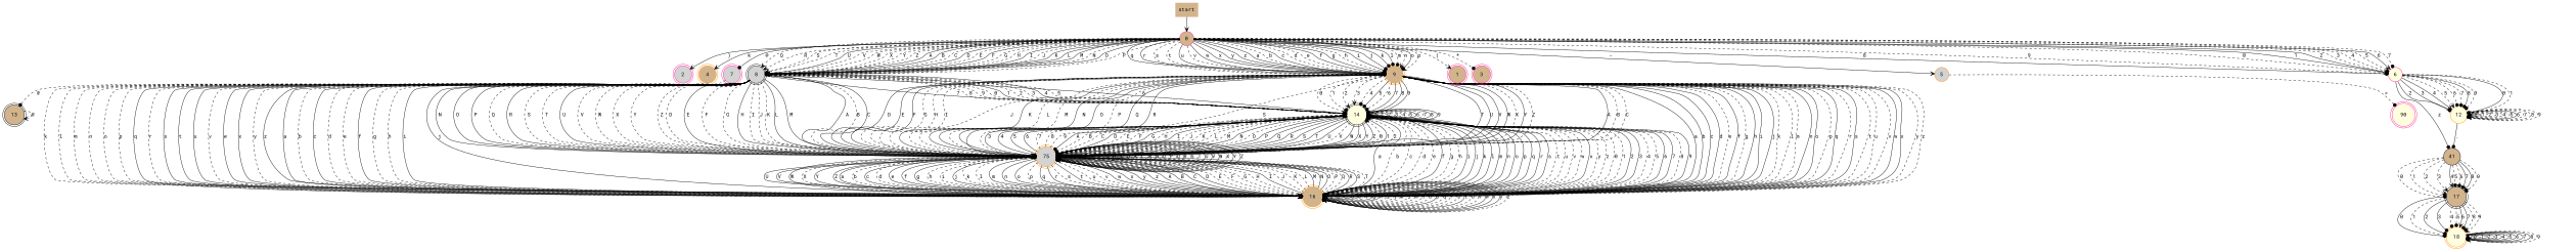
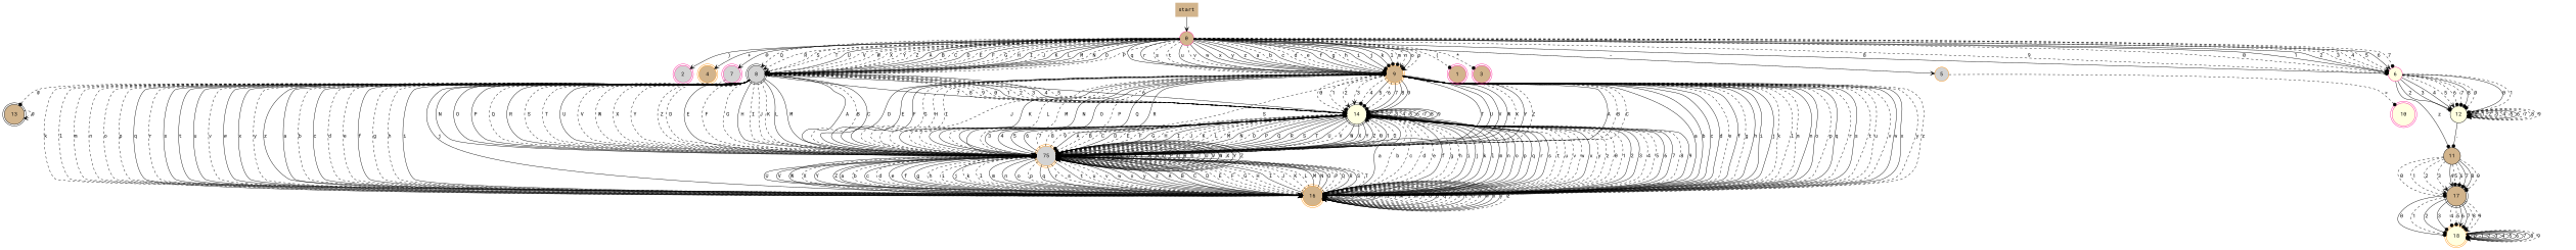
  digraph {
    fontname="Roboto Mono"
    rankdir=TB
    node [color=deeppink fillcolor=tan fontname="Roboto Mono" shape=doublecircle style=filled]
    edge [arrowhead=dot fontname="Roboto Mono" style=dashed]
    2 [fillcolor=lightgrey]
    4 [color=darkorange]
    7 [fillcolor=lightgrey]
    13 [color=black]
    8 [color=black fillcolor=lightgrey]
    14 [color=black fillcolor=lightyellow]
    n7 [color=darkorange fillcolor=lightgrey label=75]
    16 [color=darkorange]
    9 [color=darkorange]
-   10 [fillcolor=lightyellow label=90]
+   10 [fillcolor=lightyellow]
    17 [color=black]
    18 [color=darkorange fillcolor=lightyellow]
    start [color=black shape=plaintext]
    0 [shape=circle]
    1
    3
    5 [color=darkorange fillcolor=lightgrey shape=circle]
    6 [fillcolor=lightyellow shape=circle]
-   12 [color=darkorange fillcolor=lightyellow shape=circle]
-   11 [color=black shape=circle label=41]
+   12 [color=black fillcolor=lightyellow shape=circle]
+   11 [color=black shape=circle]
    7 -> 13 [label="@"]
    13 -> 13 [arrowhead=vee label="@"]
    8 -> 14 [label=0]
    8 -> 14 [arrowhead=vee label=1 style=solid]
    8 -> 14 [arrowhead=vee label=2]
    8 -> 14 [label=3]
    8 -> 14 [arrowhead=vee label=4 style=solid]
    8 -> 14 [label=5]
    8 -> 14 [arrowhead=vee label=6 style=solid]
    8 -> 14 [arrowhead=vee label=7 style=solid]
    8 -> 14 [label=8]
    8 -> 14 [arrowhead=vee label=9]
    8 -> n7 [label=A style=solid]
    8 -> n7 [label=B]
    8 -> n7 [arrowhead=vee label=C style=solid]
    8 -> n7 [arrowhead=vee label=D]
    8 -> n7 [label=E style=solid]
    8 -> n7 [arrowhead=vee label=F]
    8 -> n7 [arrowhead=vee label=G]
    8 -> n7 [arrowhead=vee label=H style=solid]
    8 -> n7 [arrowhead=vee label=I]
    8 -> n7 [arrowhead=vee label=J]
    8 -> n7 [arrowhead=vee label=K]
    8 -> n7 [label=L style=solid]
    8 -> n7 [arrowhead=vee label=M style=solid]
    8 -> n7 [label=N style=solid]
    8 -> n7 [arrowhead=vee label=O style=solid]
    8 -> n7 [arrowhead=vee label=P style=solid]
    8 -> n7 [arrowhead=vee label=Q]
    8 -> n7 [arrowhead=vee label=R style=solid]
    8 -> n7 [arrowhead=vee label=S]
    8 -> n7 [arrowhead=vee label=T]
    8 -> n7 [arrowhead=vee label=U style=solid]
    8 -> n7 [arrowhead=vee label=V]
    8 -> n7 [arrowhead=vee label=W]
    8 -> n7 [label=X]
    8 -> n7 [label=Y]
    8 -> n7 [arrowhead=vee label=Z]
    8 -> 16 [arrowhead=vee label=a style=solid]
    8 -> 16 [arrowhead=vee label=b]
    8 -> 16 [arrowhead=vee label=c style=solid]
    8 -> 16 [arrowhead=vee label=d]
    8 -> 16 [arrowhead=vee label=e]
    8 -> 16 [label=f style=solid]
    8 -> 16 [arrowhead=vee label=g]
    8 -> 16 [label=h]
    8 -> 16 [label=i style=solid]
    8 -> 16 [arrowhead=vee label=j style=solid]
    8 -> 16 [arrowhead=vee label=k]
    8 -> 16 [arrowhead=vee label=l]
    8 -> 16 [arrowhead=vee label=m]
    8 -> 16 [label=n]
    8 -> 16 [label=o]
    8 -> 16 [arrowhead=vee label=p]
    8 -> 16 [label=q style=solid]
    8 -> 16 [label=r]
    8 -> 16 [label=s style=solid]
    8 -> 16 [label=t style=solid]
    8 -> 16 [label=u style=solid]
    8 -> 16 [arrowhead=vee label=v]
    8 -> 16 [arrowhead=vee label=w style=solid]
    8 -> 16 [label=x style=solid]
    8 -> 16 [arrowhead=vee label=y]
    8 -> 16 [arrowhead=vee label=z style=solid]
    14 -> 14 [arrowhead=vee label=0 style=solid]
    14 -> 14 [arrowhead=vee label=1]
    14 -> 14 [label=2 style=solid]
    14 -> 14 [arrowhead=vee label=3]
    14 -> 14 [label=4]
    14 -> 14 [arrowhead=vee label=5]
    14 -> 14 [label=6 style=solid]
    14 -> 14 [label=7]
    14 -> 14 [label=8 style=solid]
    14 -> 14 [arrowhead=vee label=9 style=solid]
    14 -> n7 [label=A style=solid]
    14 -> n7 [label=B]
    14 -> n7 [label=C]
    14 -> n7 [label=D style=solid]
    14 -> n7 [label=E]
    14 -> n7 [label=F]
    14 -> n7 [arrowhead=vee label=G style=solid]
    14 -> n7 [label=H]
    14 -> n7 [label=I style=solid]
    14 -> n7 [label=J]
    14 -> n7 [label=K]
    14 -> n7 [arrowhead=vee label=L]
    14 -> n7 [label=M]
    14 -> n7 [label=N style=solid]
    14 -> n7 [label=O]
    14 -> n7 [label=P style=solid]
    14 -> n7 [arrowhead=vee label=Q style=solid]
    14 -> n7 [arrowhead=vee label=R style=solid]
    14 -> n7 [arrowhead=vee label=S style=solid]
    14 -> n7 [label=T style=solid]
    14 -> n7 [arrowhead=vee label=U style=solid]
    14 -> n7 [arrowhead=vee label=V]
    14 -> n7 [arrowhead=vee label=W style=solid]
    14 -> n7 [label=X style=solid]
    14 -> n7 [label=Y style=solid]
    14 -> n7 [arrowhead=vee label=Z style=solid]
    14 -> 16 [arrowhead=vee label=a style=solid]
    14 -> 16 [arrowhead=vee label=b]
    14 -> 16 [label=c]
    14 -> 16 [arrowhead=vee label=d]
    14 -> 16 [arrowhead=vee label=e]
    14 -> 16 [label=f style=solid]
    14 -> 16 [label=g]
    14 -> 16 [arrowhead=vee label=h]
    14 -> 16 [arrowhead=vee label=i style=solid]
    14 -> 16 [label=j style=solid]
    14 -> 16 [arrowhead=vee label=k style=solid]
    14 -> 16 [label=l style=solid]
    14 -> 16 [label=m style=solid]
    14 -> 16 [arrowhead=vee label=n style=solid]
    14 -> 16 [arrowhead=vee label=o style=solid]
    14 -> 16 [label=p style=solid]
    14 -> 16 [arrowhead=vee label=q style=solid]
    14 -> 16 [label=r style=solid]
    14 -> 16 [arrowhead=vee label=s style=solid]
    14 -> 16 [arrowhead=vee label=t]
    14 -> 16 [label=u]
    14 -> 16 [label=v]
    14 -> 16 [label=w]
    14 -> 16 [label=x style=solid]
    14 -> 16 [label=y]
    14 -> 16 [label=z]
    n7 -> 14 [label=0]
    n7 -> 14 [arrowhead=vee label=1 style=solid]
    n7 -> 14 [label=2]
    n7 -> 14 [arrowhead=vee label=3 style=solid]
    n7 -> 14 [label=4 style=solid]
    n7 -> 14 [label=5 style=solid]
    n7 -> 14 [arrowhead=vee label=6 style=solid]
    n7 -> 14 [arrowhead=vee label=7]
    n7 -> 14 [label=8]
    n7 -> 14 [label=9]
    n7 -> n7 [arrowhead=vee label=A style=solid]
    n7 -> n7 [arrowhead=vee label=B]
    n7 -> n7 [arrowhead=vee label=C style=solid]
    n7 -> n7 [arrowhead=vee label=D style=solid]
    n7 -> n7 [arrowhead=vee label=E style=solid]
    n7 -> n7 [label=F style=solid]
    n7 -> n7 [arrowhead=vee label=G]
    n7 -> n7 [arrowhead=vee label=H]
    n7 -> n7 [label=I style=solid]
    n7 -> n7 [label=J]
    n7 -> n7 [arrowhead=vee label=K]
    n7 -> n7 [label=L]
    n7 -> n7 [label=M]
    n7 -> n7 [label=N]
    n7 -> n7 [arrowhead=vee label=O]
    n7 -> n7 [arrowhead=vee label=P]
    n7 -> n7 [label=Q]
    n7 -> n7 [label=R style=solid]
    n7 -> n7 [arrowhead=vee label=S]
    n7 -> n7 [label=T]
    n7 -> n7 [label=U style=solid]
    n7 -> n7 [arrowhead=vee label=V style=solid]
    n7 -> n7 [arrowhead=vee label=W style=solid]
    n7 -> n7 [label=X]
    n7 -> n7 [arrowhead=vee label=Y style=solid]
    n7 -> n7 [label=Z style=solid]
    n7 -> 16 [label=a style=solid]
    n7 -> 16 [label=b]
    n7 -> 16 [arrowhead=vee label=c style=solid]
    n7 -> 16 [label=d]
    n7 -> 16 [arrowhead=vee label=e style=solid]
    n7 -> 16 [arrowhead=vee label=f style=solid]
    n7 -> 16 [arrowhead=vee label=g style=solid]
    n7 -> 16 [label=h]
    n7 -> 16 [arrowhead=vee label=i]
    n7 -> 16 [arrowhead=vee label=j style=solid]
    n7 -> 16 [arrowhead=vee label=k]
    n7 -> 16 [arrowhead=vee label=l]
    n7 -> 16 [arrowhead=vee label=m style=solid]
    n7 -> 16 [arrowhead=vee label=n style=solid]
    n7 -> 16 [arrowhead=vee label=o style=solid]
    n7 -> 16 [arrowhead=vee label=p]
    n7 -> 16 [label=q style=solid]
    n7 -> 16 [label=r style=solid]
    n7 -> 16 [label=s]
    n7 -> 16 [arrowhead=vee label=t style=solid]
    n7 -> 16 [label=u]
    n7 -> 16 [label=v]
    n7 -> 16 [label=w style=solid]
    n7 -> 16 [label=x style=solid]
    n7 -> 16 [arrowhead=vee label=y style=solid]
    n7 -> 16 [label=z style=solid]
    16 -> 14 [arrowhead=vee label=0]
    16 -> 14 [arrowhead=vee label=1]
    16 -> 14 [label=2 style=solid]
    16 -> 14 [label=3 style=solid]
    16 -> 14 [label=4]
    16 -> 14 [label=5]
    16 -> 14 [label=6 style=solid]
    16 -> 14 [label=7 style=solid]
    16 -> 14 [arrowhead=vee label=8]
    16 -> 14 [label=9 style=solid]
    16 -> n7 [arrowhead=vee label=A style=solid]
    16 -> n7 [label=B style=solid]
    16 -> n7 [label=C style=solid]
    16 -> n7 [label=D style=solid]
    16 -> n7 [arrowhead=vee label=E]
    16 -> n7 [arrowhead=vee label=F]
    16 -> n7 [arrowhead=vee label=G]
    16 -> n7 [arrowhead=vee label=H]
    16 -> n7 [arrowhead=vee label=I style=solid]
    16 -> n7 [label=J]
    16 -> n7 [label=K]
    16 -> n7 [label=L]
    16 -> n7 [label=M style=solid]
    16 -> n7 [label=N style=solid]
    16 -> n7 [arrowhead=vee label=O style=solid]
    16 -> n7 [label=P]
    16 -> n7 [label=Q]
    16 -> n7 [arrowhead=vee label=R style=solid]
    16 -> n7 [arrowhead=vee label=S style=solid]
    16 -> n7 [label=T]
    16 -> n7 [label=U style=solid]
    16 -> n7 [label=V style=solid]
    16 -> n7 [label=W style=solid]
    16 -> n7 [arrowhead=vee label=X]
    16 -> n7 [label=Y style=solid]
    16 -> n7 [arrowhead=vee label=Z style=solid]
    16 -> 16 [label=a style=solid]
    16 -> 16 [arrowhead=vee label=b]
    16 -> 16 [label=c style=solid]
    16 -> 16 [label=d style=solid]
    16 -> 16 [arrowhead=vee label=e style=solid]
    16 -> 16 [label=f]
    16 -> 16 [arrowhead=vee label=g style=solid]
    16 -> 16 [label=h style=solid]
    16 -> 16 [label=i]
    16 -> 16 [arrowhead=vee label=j]
    16 -> 16 [arrowhead=vee label=k]
    16 -> 16 [label=l]
    16 -> 16 [arrowhead=vee label=m]
    16 -> 16 [label=n]
    16 -> 16 [label=o]
    16 -> 16 [label=p style=solid]
    16 -> 16 [label=q]
    16 -> 16 [label=r]
    16 -> 16 [arrowhead=vee label=s]
    16 -> 16 [label=t style=solid]
    16 -> 16 [label=u]
    16 -> 16 [arrowhead=vee label=v]
    16 -> 16 [arrowhead=vee label=w style=solid]
    16 -> 16 [label=x style=solid]
    16 -> 16 [label=y style=solid]
    16 -> 16 [label=z]
    9 -> 14 [arrowhead=vee label=0]
    9 -> 14 [label=1]
    9 -> 14 [arrowhead=vee label=2]
    9 -> 14 [arrowhead=vee label=3]
    9 -> 14 [label=4]
    9 -> 14 [label=5 style=solid]
    9 -> 14 [label=6]
    9 -> 14 [label=7 style=solid]
    9 -> 14 [arrowhead=vee label=8 style=solid]
    9 -> 14 [label=9 style=solid]
    9 -> n7 [arrowhead=vee label=A style=solid]
    9 -> n7 [arrowhead=vee label=B]
    9 -> n7 [arrowhead=vee label=C]
    9 -> n7 [label=D style=solid]
    9 -> n7 [label=E style=solid]
    9 -> n7 [label=F style=solid]
    9 -> n7 [label=G]
    9 -> n7 [arrowhead=vee label=H]
    9 -> n7 [arrowhead=vee label=I]
    9 -> n7 [arrowhead=vee label=J]
    9 -> n7 [label=K style=solid]
    9 -> n7 [arrowhead=vee label=L]
    9 -> n7 [arrowhead=vee label=M]
    9 -> n7 [arrowhead=vee label=N style=solid]
    9 -> n7 [arrowhead=vee label=O style=solid]
    9 -> n7 [label=P]
    9 -> n7 [label=Q style=solid]
    9 -> n7 [arrowhead=vee label=R style=solid]
    9 -> n7 [arrowhead=vee label=S]
    9 -> n7 [label=T style=solid]
    9 -> n7 [label=U style=solid]
    9 -> n7 [label=V style=solid]
    9 -> n7 [label=W style=solid]
    9 -> n7 [arrowhead=vee label=X]
    9 -> n7 [label=Y style=solid]
    9 -> n7 [arrowhead=vee label=Z]
    9 -> 16 [label=a style=solid]
    9 -> 16 [label=b style=solid]
    9 -> 16 [arrowhead=vee label=c style=solid]
    9 -> 16 [arrowhead=vee label=d style=solid]
    9 -> 16 [label=e]
    9 -> 16 [arrowhead=vee label=f style=solid]
    9 -> 16 [label=g]
    9 -> 16 [arrowhead=vee label=h style=solid]
    9 -> 16 [arrowhead=vee label=i style=solid]
    9 -> 16 [label=j style=solid]
    9 -> 16 [label=k]
    9 -> 16 [arrowhead=vee label=l]
    9 -> 16 [arrowhead=vee label=m]
    9 -> 16 [label=n style=solid]
    9 -> 16 [label=o style=solid]
    9 -> 16 [label=p]
    9 -> 16 [label=q style=solid]
    9 -> 16 [arrowhead=vee label=r]
    9 -> 16 [arrowhead=vee label=s style=solid]
    9 -> 16 [arrowhead=vee label=t]
    9 -> 16 [label=u]
    9 -> 16 [arrowhead=vee label=v]
    9 -> 16 [arrowhead=vee label=w style=solid]
    9 -> 16 [arrowhead=vee label=x style=solid]
    9 -> 16 [arrowhead=vee label=y]
    9 -> 16 [arrowhead=vee label=z]
    17 -> 18 [label=0 style=solid]
    17 -> 18 [arrowhead=vee label=1]
    17 -> 18 [label=2 style=solid]
    17 -> 18 [label=3 style=solid]
    17 -> 18 [label=4]
    17 -> 18 [label=5]
    17 -> 18 [arrowhead=vee label=6 style=solid]
    17 -> 18 [label=7 style=solid]
    17 -> 18 [label=8]
    17 -> 18 [arrowhead=vee label=9]
    18 -> 18 [label=0]
    18 -> 18 [label=1]
    18 -> 18 [label=2 style=solid]
    18 -> 18 [label=3 style=solid]
    18 -> 18 [label=4 style=solid]
    18 -> 18 [arrowhead=vee label=5 style=solid]
    18 -> 18 [label=6 style=solid]
    18 -> 18 [label=7 style=solid]
    18 -> 18 [arrowhead=vee label=8 style=solid]
    18 -> 18 [arrowhead=vee label=9]
    start -> 0 [arrowhead=vee style=solid]
    0 -> 2 [arrowhead=vee label=")" style=solid]
-   0 -> 4 [arrowhead=vee label=k style=solid]
-   0 -> 7 [label="@" style=solid]
+   0 -> 4 [arrowhead=vee label="+" style=solid]
+   0 -> 7 [arrowhead=vee label="@" style=solid]
    0 -> 8 [arrowhead=vee label=A style=solid]
    0 -> 8 [label=B style=solid]
    0 -> 8 [label=C]
    0 -> 8 [label=D style=solid]
    0 -> 8 [label=E]
    0 -> 8 [arrowhead=vee label=F style=solid]
    0 -> 8 [label=G]
    0 -> 8 [arrowhead=vee label=H]
    0 -> 8 [arrowhead=vee label=I style=solid]
    0 -> 8 [arrowhead=vee label=J]
    0 -> 8 [arrowhead=vee label=K style=solid]
    0 -> 8 [arrowhead=vee label=L style=solid]
    0 -> 8 [arrowhead=vee label=M style=solid]
    0 -> 8 [arrowhead=vee label=N]
    0 -> 8 [arrowhead=vee label=O style=solid]
    0 -> 8 [arrowhead=vee label=P]
    0 -> 8 [arrowhead=vee label=Q]
    0 -> 8 [arrowhead=vee label=R]
    0 -> 8 [arrowhead=vee label=S]
    0 -> 8 [arrowhead=vee label=T]
    0 -> 8 [label=U style=solid]
    0 -> 8 [arrowhead=vee label=V]
    0 -> 8 [arrowhead=vee label=W]
    0 -> 8 [label=X]
    0 -> 8 [arrowhead=vee label=Y]
    0 -> 8 [label=Z]
    0 -> 9 [label=a style=solid]
    0 -> 9 [label=b]
    0 -> 9 [arrowhead=vee label=c style=solid]
    0 -> 9 [label=d]
    0 -> 9 [label=e]
    0 -> 9 [label=f style=solid]
    0 -> 9 [arrowhead=vee label=g style=solid]
    0 -> 9 [label=h]
    0 -> 9 [label=i style=solid]
    0 -> 9 [label=j style=solid]
    0 -> 9 [label=k style=solid]
    0 -> 9 [label=l style=solid]
    0 -> 9 [label=m]
    0 -> 9 [arrowhead=vee label=n]
    0 -> 9 [label=o style=solid]
    0 -> 9 [arrowhead=vee label=p]
    0 -> 9 [label=q style=solid]
    0 -> 9 [arrowhead=vee label=r style=solid]
    0 -> 9 [arrowhead=vee label=s]
    0 -> 9 [label=t]
    0 -> 9 [arrowhead=vee label=u style=solid]
    0 -> 9 [arrowhead=vee label=v]
    0 -> 9 [label=w style=solid]
    0 -> 9 [arrowhead=vee label=x style=solid]
    0 -> 9 [label=y style=solid]
    0 -> 9 [label=z style=solid]
-   0 -> 1 [arrowhead=vee label="("]
+   0 -> 1 [label="("]
    0 -> 3 [label="*"]
    0 -> 5 [arrowhead=vee label="-" style=solid]
    0 -> 6 [label=0]
    0 -> 6 [arrowhead=vee label=1 style=solid]
    0 -> 6 [arrowhead=vee label=2 style=solid]
    0 -> 6 [label=3]
    0 -> 6 [label=4]
    0 -> 6 [arrowhead=vee label=5]
    0 -> 6 [arrowhead=vee label=6 style=solid]
    0 -> 6 [label=7]
    0 -> 6 [label=8 style=solid]
    0 -> 6 [label=9]
    5 -> 10 [label=">"]
    6 -> 12 [label=0 style=solid]
    6 -> 12 [arrowhead=vee label=1]
    6 -> 12 [arrowhead=vee label=2 style=solid]
    6 -> 12 [label=3 style=solid]
    6 -> 12 [arrowhead=vee label=4 style=solid]
    6 -> 12 [arrowhead=vee label=5]
    6 -> 12 [label=6]
    6 -> 12 [label=7]
    6 -> 12 [label=8 style=solid]
    6 -> 12 [label=9]
    6 -> 11 [label=z style=solid]
    12 -> 12 [arrowhead=vee label=0 style=solid]
    12 -> 12 [arrowhead=vee label=1 style=solid]
    12 -> 12 [arrowhead=vee label=2]
    12 -> 12 [arrowhead=vee label=3]
    12 -> 12 [arrowhead=vee label=4]
    12 -> 12 [arrowhead=vee label=5]
    12 -> 12 [arrowhead=vee label=6 style=solid]
    12 -> 12 [label=7]
    12 -> 12 [arrowhead=vee label=8]
    12 -> 12 [label=9]
    12 -> 11 [label="." style=solid]
    11 -> 17 [label=0]
    11 -> 17 [label=1]
    11 -> 17 [arrowhead=vee label=2]
    11 -> 17 [arrowhead=vee label=3]
    11 -> 17 [arrowhead=vee label=4 style=solid]
    11 -> 17 [label=5]
    11 -> 17 [label=6]
    11 -> 17 [label=7 style=solid]
    11 -> 17 [arrowhead=vee label=8 style=solid]
    11 -> 17 [label=9]
  }
